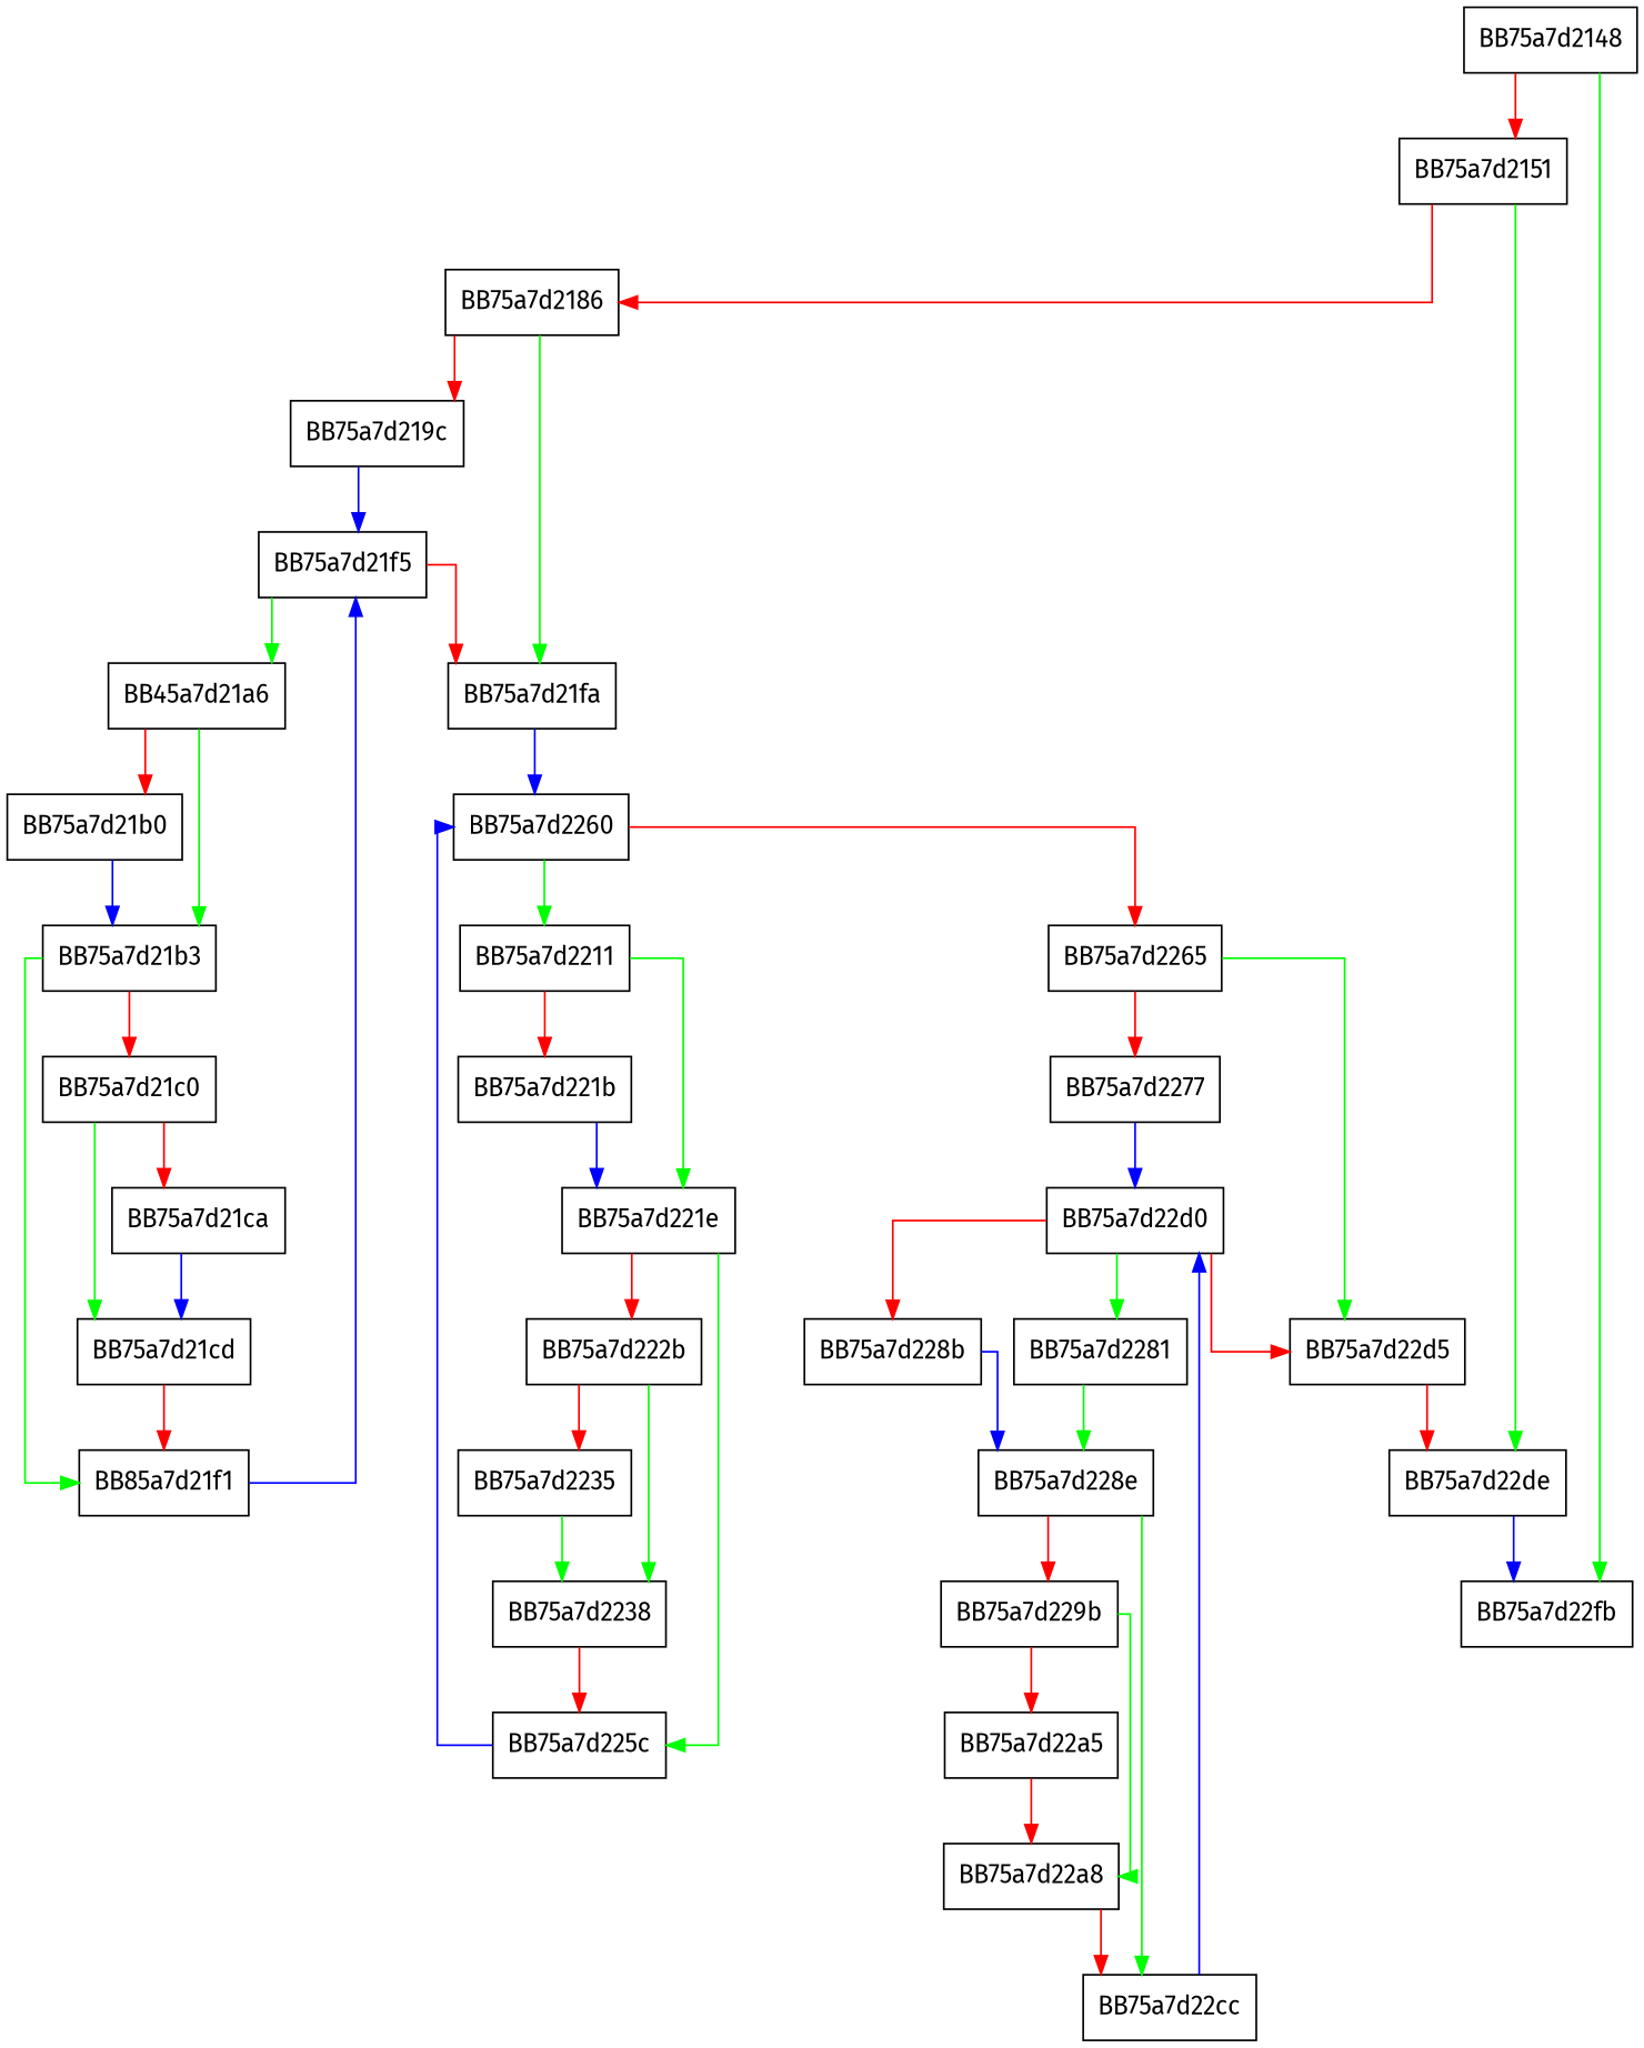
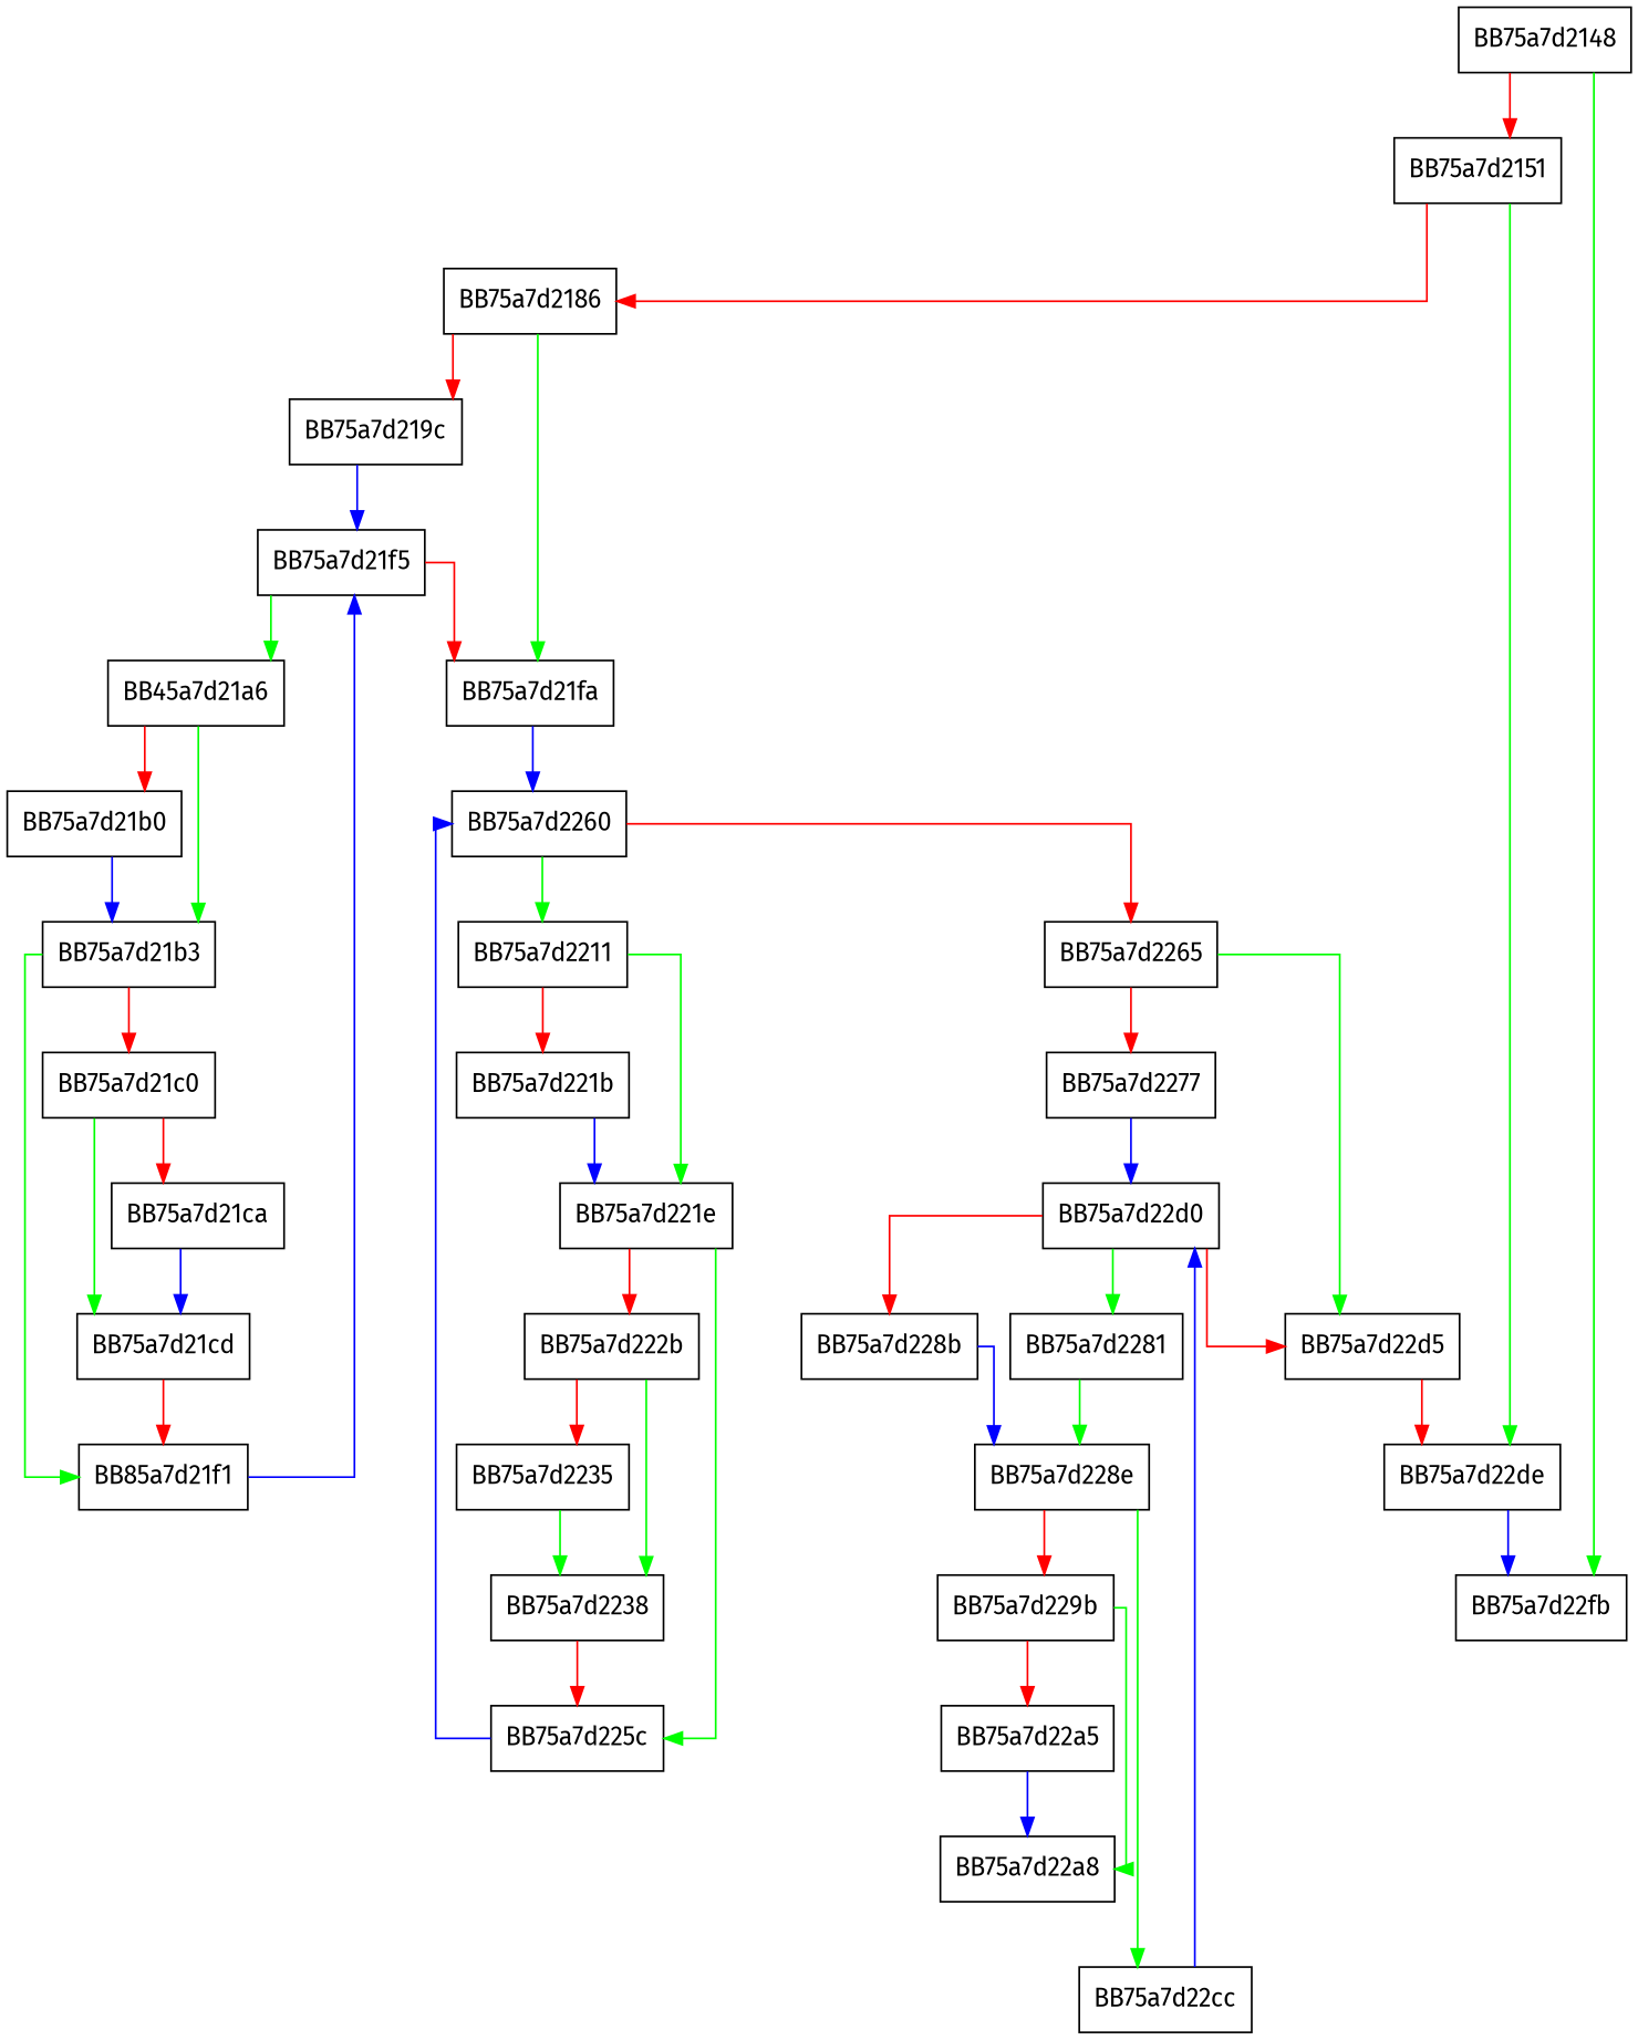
  digraph {
    fontname="Fira Sans"
    splines=ortho
    node [fontname="Fira Sans" shape=box]
    edge [color=red fontname="Fira Sans"]
    BB75a7d2148
    BB75a7d22fb
    BB75a7d2151
    BB75a7d22de
    BB75a7d2186
    BB75a7d21fa
    BB75a7d219c
    BB75a7d2260
    BB75a7d21f5
    BB75a7d2211
    BB75a7d2265
    n12 [label=BB45a7d21a6]
    BB75a7d21b3
    BB75a7d21b0
    n15 [label=BB85a7d21f1]
    BB75a7d21c0
    BB75a7d21cd
    BB75a7d21ca
    BB75a7d221e
    BB75a7d221b
    BB75a7d22d5
    BB75a7d2277
    BB75a7d225c
    BB75a7d222b
    BB75a7d2238
    BB75a7d2235
    BB75a7d22d0
    BB75a7d2281
    BB75a7d228b
    BB75a7d228e
    BB75a7d22cc
    BB75a7d229b
    BB75a7d22a8
    BB75a7d22a5
    BB75a7d2148 -> BB75a7d22fb [color=green]
    BB75a7d2148 -> BB75a7d2151
    BB75a7d2151 -> BB75a7d22de [color=green]
    BB75a7d2151 -> BB75a7d2186
    BB75a7d22de -> BB75a7d22fb [color=blue]
    BB75a7d2186 -> BB75a7d21fa [color=green]
    BB75a7d2186 -> BB75a7d219c
    BB75a7d21fa -> BB75a7d2260 [color=blue]
    BB75a7d219c -> BB75a7d21f5 [color=blue]
    BB75a7d2260 -> BB75a7d2211 [color=green]
    BB75a7d2260 -> BB75a7d2265
    BB75a7d21f5 -> BB75a7d21fa
    BB75a7d21f5 -> n12 [color=green]
    BB75a7d2211 -> BB75a7d221e [color=green]
    BB75a7d2211 -> BB75a7d221b
    BB75a7d2265 -> BB75a7d22d5 [color=green]
    BB75a7d2265 -> BB75a7d2277
    n12 -> BB75a7d21b3 [color=green]
    n12 -> BB75a7d21b0
    BB75a7d21b3 -> n15 [color=green]
    BB75a7d21b3 -> BB75a7d21c0
    BB75a7d21b0 -> BB75a7d21b3 [color=blue]
    n15 -> BB75a7d21f5 [color=blue]
    BB75a7d21c0 -> BB75a7d21cd [color=green]
    BB75a7d21c0 -> BB75a7d21ca
    BB75a7d21cd -> n15
    BB75a7d21ca -> BB75a7d21cd [color=blue]
    BB75a7d221e -> BB75a7d225c [color=green]
    BB75a7d221e -> BB75a7d222b
    BB75a7d221b -> BB75a7d221e [color=blue]
    BB75a7d22d5 -> BB75a7d22de
    BB75a7d2277 -> BB75a7d22d0 [color=blue]
    BB75a7d225c -> BB75a7d2260 [color=blue]
    BB75a7d222b -> BB75a7d2238 [color=green]
    BB75a7d222b -> BB75a7d2235
    BB75a7d2238 -> BB75a7d225c
    BB75a7d2235 -> BB75a7d2238 [color=green]
    BB75a7d22d0 -> BB75a7d22d5
    BB75a7d22d0 -> BB75a7d2281 [color=green]
    BB75a7d22d0 -> BB75a7d228b
    BB75a7d2281 -> BB75a7d228e [color=green]
    BB75a7d228b -> BB75a7d228e [color=blue]
    BB75a7d228e -> BB75a7d22cc [color=green]
    BB75a7d228e -> BB75a7d229b
    BB75a7d22cc -> BB75a7d22d0 [color=blue]
    BB75a7d229b -> BB75a7d22a8 [color=green]
    BB75a7d229b -> BB75a7d22a5
-   BB75a7d22a8 -> BB75a7d22cc
-   BB75a7d22a5 -> BB75a7d22a8
+   BB75a7d22a5 -> BB75a7d22a8 [color=blue]
  }
